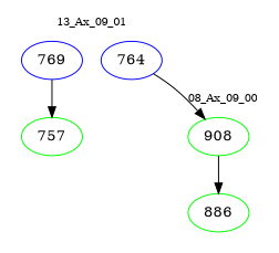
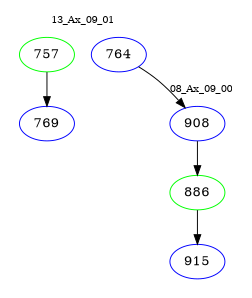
  digraph {
    node [color=blue]
    edge [color=black]
    n1 [label=764]
    n2 [color=green label=757]
    n3 [label=769]
-   n4 [color=green label=908]
+   n4 [label=908]
    n5 [color=green label=886]
+   n6 [label=915]
    subgraph cluster_1 {
      color=white
      fontsize=10
      label="13_Ax_09_01"
      n1
      n2
      n3
    }
    subgraph cluster_2 {
      color=white
      fontsize=10
      label="08_Ax_09_00"
      n4
      n5
+     n6
    }
    n1 -> n4
-   n3 -> n2
+   n2 -> n3
    n4 -> n5
+   n5 -> n6
  }
